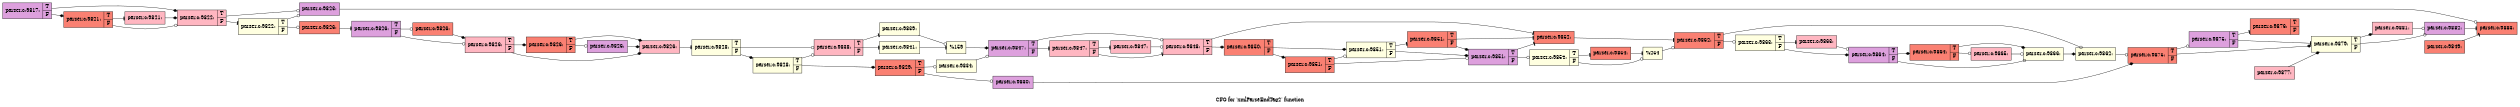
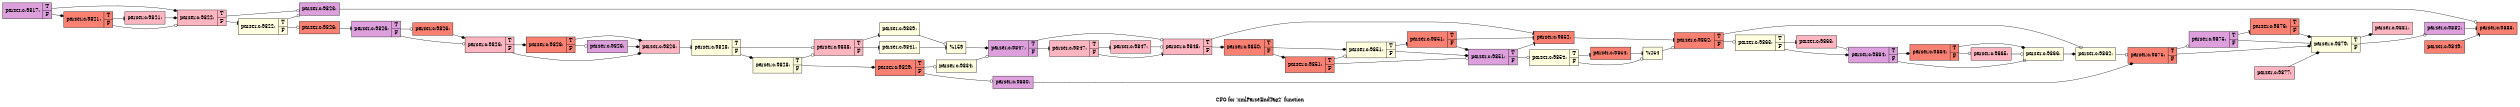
  digraph {
    label="CFG for 'xmlParseEndTag2' function"
    rankdir=LR
    node [fillcolor=salmon shape=record style=filled]
    edge [arrowhead=odot]
    n1 [fillcolor=plum label="{parser.c:9817:|{<s0>T|<s1>F}}"]
    n2 [label="{parser.c:9821:|{<s0>T|<s1>F}}"]
    n3 [fillcolor=lightpink label="{parser.c:9822:|{<s0>T|<s1>F}}"]
    n4 [fillcolor=lightpink label="{parser.c:9821:}"]
    n5 [fillcolor=plum label="{parser.c:9823:}"]
    n6 [fillcolor=lightyellow label="{parser.c:9822:|{<s0>T|<s1>F}}"]
    n7 [label="{parser.c:9883:}"]
    n8 [label="{parser.c:9826:}"]
    n9 [fillcolor=plum label="{parser.c:9826:|{<s0>T|<s1>F}}"]
    n10 [label="{parser.c:9826:}"]
    n11 [fillcolor=lightpink label="{parser.c:9826:|{<s0>T|<s1>F}}"]
    n12 [label="{parser.c:9826:|{<s0>T|<s1>F}}"]
    n13 [fillcolor=lightpink label="{parser.c:9826:}"]
    n14 [fillcolor=plum label="{parser.c:9826:}"]
    n15 [fillcolor=lightyellow label="{parser.c:9828:|{<s0>T|<s1>F}}"]
    n16 [fillcolor=lightyellow label="{parser.c:9828:|{<s0>T|<s1>F}}"]
    n17 [fillcolor=lightpink label="{parser.c:9838:|{<s0>T|<s1>F}}"]
    n18 [label="{parser.c:9829:|{<s0>T|<s1>F}}"]
    n19 [fillcolor=lightyellow label="{parser.c:9839:}"]
    n20 [fillcolor=lightyellow label="{parser.c:9841:}"]
    n21 [fillcolor=plum label="{parser.c:9830:}"]
    n22 [fillcolor=lightyellow label="{parser.c:9834:}"]
    n23 [fillcolor=lightyellow label="{%159}"]
    n24 [label="{parser.c:9875:|{<s0>T|<s1>F}}"]
    n25 [fillcolor=plum label="{parser.c:9847:|{<s0>T|<s1>F}}"]
    n26 [fillcolor=plum label="{parser.c:9875:|{<s0>T|<s1>F}}"]
    n27 [fillcolor=lightyellow label="{parser.c:9879:|{<s0>T|<s1>F}}"]
    n28 [fillcolor=lightpink label="{parser.c:9847:|{<s0>T|<s1>F}}"]
    n29 [fillcolor=lightpink label="{parser.c:9848:|{<s0>T|<s1>F}}"]
    n30 [label="{parser.c:9876:|{<s0>T|<s1>F}}"]
    n31 [fillcolor=lightpink label="{parser.c:9881:}"]
    n32 [fillcolor=plum label="{parser.c:9882:}"]
    n33 [fillcolor=lightpink label="{parser.c:9847:}"]
    n34 [label="{parser.c:9850:|{<s0>T|<s1>F}}"]
    n35 [label="{parser.c:9852:}"]
    n36 [label="{parser.c:9849:}"]
    n37 [label="{parser.c:9851:|{<s0>T|<s1>F}}"]
    n38 [fillcolor=lightyellow label="{parser.c:9851:|{<s0>T|<s1>F}}"]
    n39 [fillcolor=plum label="{parser.c:9851:|{<s0>T|<s1>F}}"]
    n40 [label="{parser.c:9851:|{<s0>T|<s1>F}}"]
    n41 [fillcolor=lightyellow label="{parser.c:9854:|{<s0>T|<s1>F}}"]
    n42 [label="{parser.c:9862:|{<s0>T|<s1>F}}"]
    n43 [label="{parser.c:9854:}"]
    n44 [fillcolor=lightyellow label="{%254}"]
    n45 [fillcolor=lightyellow label="{parser.c:9863:|{<s0>T|<s1>F}}"]
    n46 [fillcolor=lightyellow label="{parser.c:9862:}"]
    n47 [fillcolor=lightpink label="{parser.c:9863:}"]
    n48 [fillcolor=plum label="{parser.c:9864:|{<s0>T|<s1>F}}"]
    n49 [label="{parser.c:9864:|{<s0>T|<s1>F}}"]
    n50 [fillcolor=lightyellow label="{parser.c:9866:}"]
    n51 [fillcolor=lightpink label="{parser.c:9865:}"]
    n52 [fillcolor=lightpink label="{parser.c:9877:}"]
    n1 -> n2 [arrowhead=diamond]
    n1 -> n3 [arrowhead=diamond]
    n2 -> n3
    n2 -> n4 [arrowhead=tee]
    n3 -> n5
    n3 -> n6 [arrowhead=tee]
    n4 -> n3 [arrowhead=diamond]
    n5 -> n7
    n6 -> n5
    n6 -> n8
    n8 -> n9 [arrowhead=tee]
    n9 -> n10
    n9 -> n11
    n10 -> n11 [arrowhead=diamond]
    n11 -> n12 [arrowhead=diamond]
    n11 -> n13 [arrowhead=diamond]
    n12 -> n13 [arrowhead=diamond]
    n12 -> n14
    n13 -> n15 [arrowhead=tee]
    n14 -> n13 [arrowhead=diamond]
    n15 -> n16 [arrowhead=diamond]
    n15 -> n17
    n16 -> n17
    n16 -> n18 [arrowhead=diamond]
    n17 -> n19 [arrowhead=tee]
    n17 -> n20 [arrowhead=tee]
    n18 -> n21
    n18 -> n22
    n19 -> n23
    n20 -> n23 [arrowhead=tee]
    n21 -> n24 [arrowhead=diamond]
    n22 -> n25
    n23 -> n25 [arrowhead=diamond]
    n24 -> n26
    n24 -> n27 [arrowhead=diamond]
    n25 -> n28 [arrowhead=tee]
    n25 -> n29
    n26 -> n27 [arrowhead=tee]
    n26 -> n30 [arrowhead=tee]
    n27 -> n31 [arrowhead=diamond]
    n27 -> n32
    n28 -> n29 [arrowhead=tee]
    n28 -> n33 [arrowhead=tee]
    n29 -> n34 [arrowhead=diamond]
    n29 -> n35 [arrowhead=tee]
-   n31 -> n32
+   n30 -> n27 [arrowhead=diamond]
    n32 -> n7 [arrowhead=tee]
    n33 -> n29
    n34 -> n37 [arrowhead=diamond]
    n34 -> n38 [arrowhead=diamond]
    n35 -> n42 [arrowhead=tee]
    n36 -> n7 [arrowhead=tee]
    n37 -> n38
    n37 -> n39
    n38 -> n39 [arrowhead=diamond]
    n38 -> n40 [arrowhead=tee]
    n39 -> n35 [arrowhead=tee]
    n39 -> n41
    n40 -> n35 [arrowhead=tee]
    n40 -> n39 [arrowhead=diamond]
    n41 -> n43 [arrowhead=tee]
    n41 -> n44
    n42 -> n45
    n42 -> n46
    n43 -> n44 [arrowhead=tee]
    n44 -> n42
    n45 -> n47 [arrowhead=tee]
    n45 -> n48 [arrowhead=diamond]
    n46 -> n24
    n47 -> n48
    n48 -> n49 [arrowhead=diamond]
    n48 -> n50
    n49 -> n50 [arrowhead=diamond]
    n49 -> n51
    n50 -> n46 [arrowhead=diamond]
    n51 -> n50
    n52 -> n27 [arrowhead=diamond]
  }
